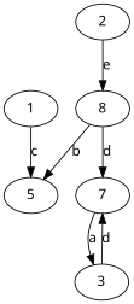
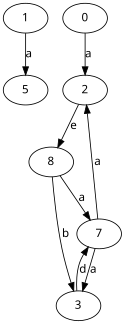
  strict digraph {
    fontname="Noto Sans"
    node [fontname="Noto Sans"]
    edge [fontname="Noto Sans"]
    1
    5
    2
    8
    7
    3
-   1 -> 5 [label=c]
+   0
+   1 -> 5 [label=a]
    2 -> 8 [label=e]
-   8 -> 7 [label=d]
-   8 -> 5 [label=b]
+   8 -> 7 [label=a]
+   8 -> 3 [label=b]
+   7 -> 2 [label=a]
    7 -> 3 [label=a]
    3 -> 7 [label=d]
+   0 -> 2 [label=a]
  }
